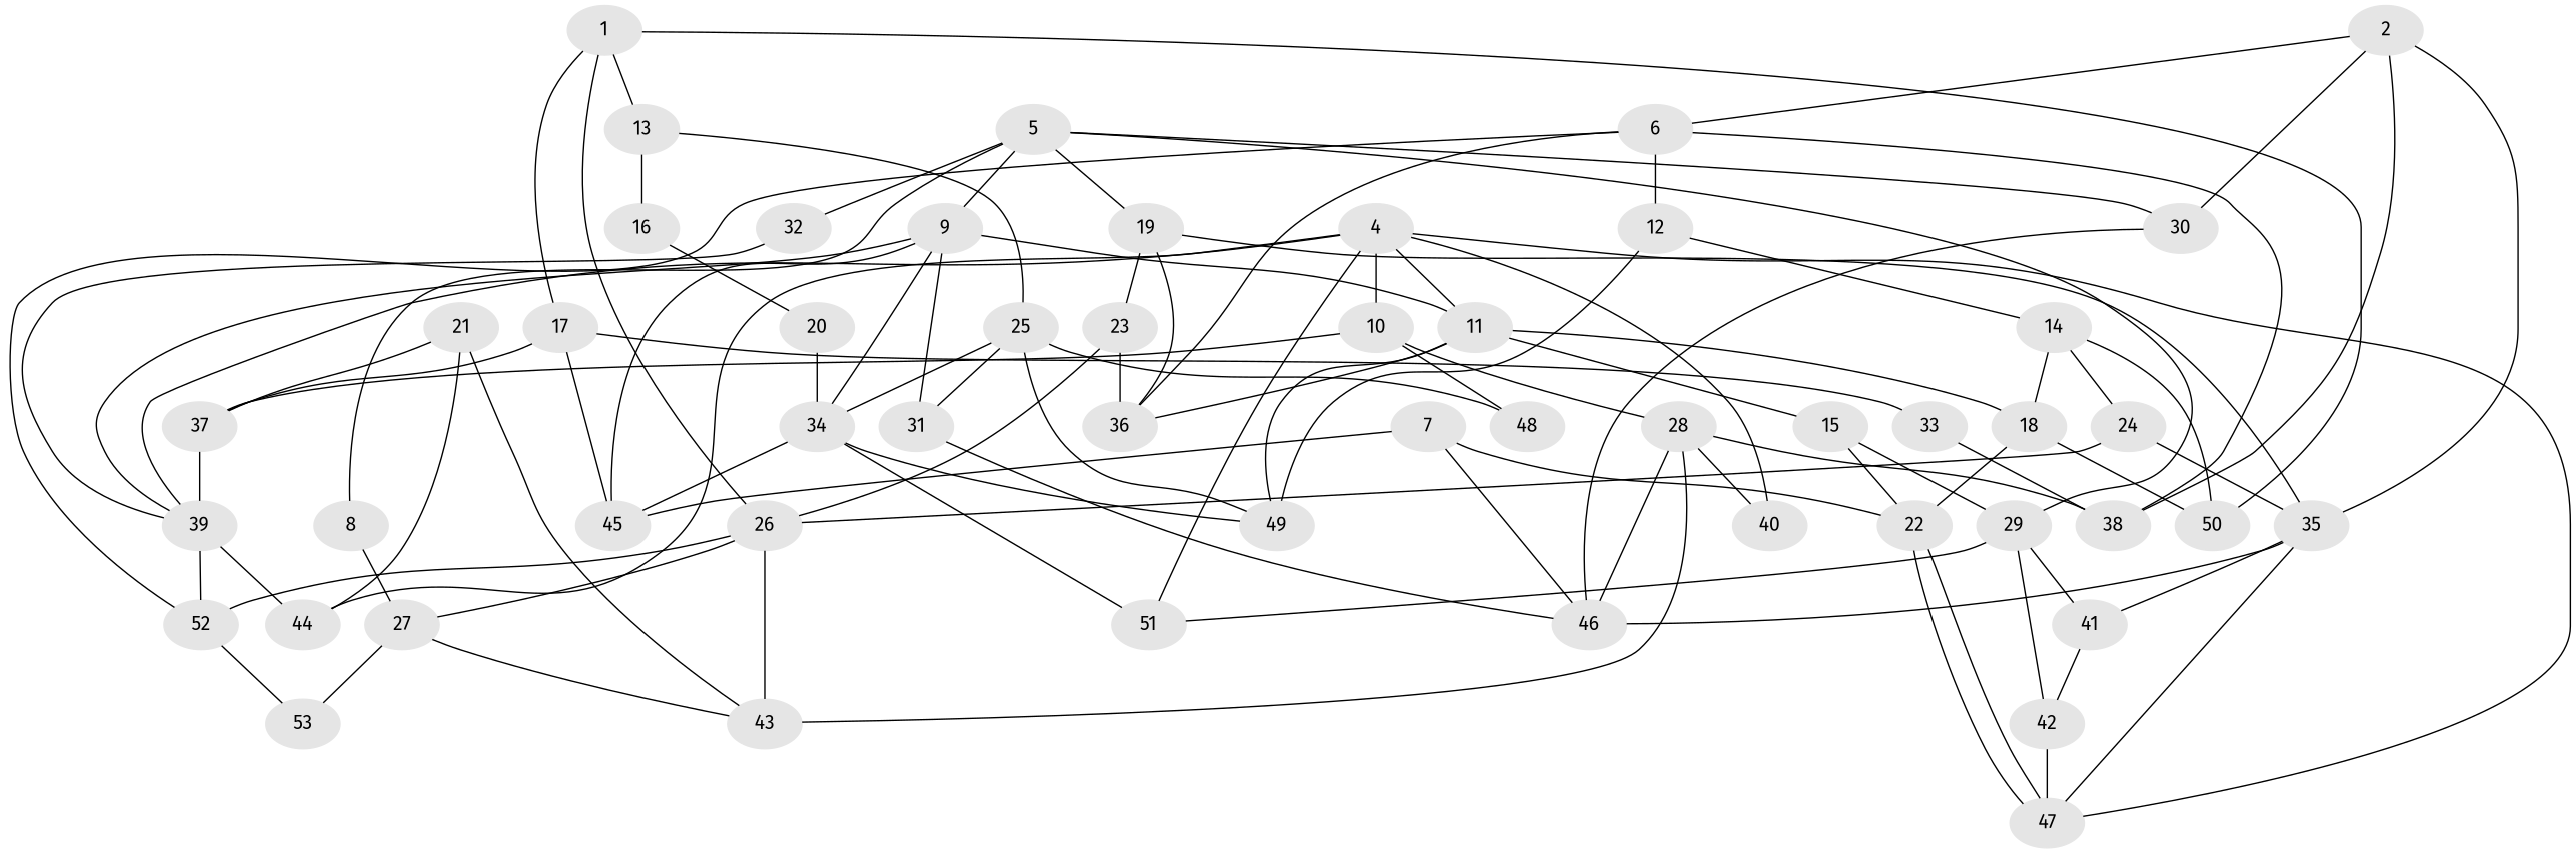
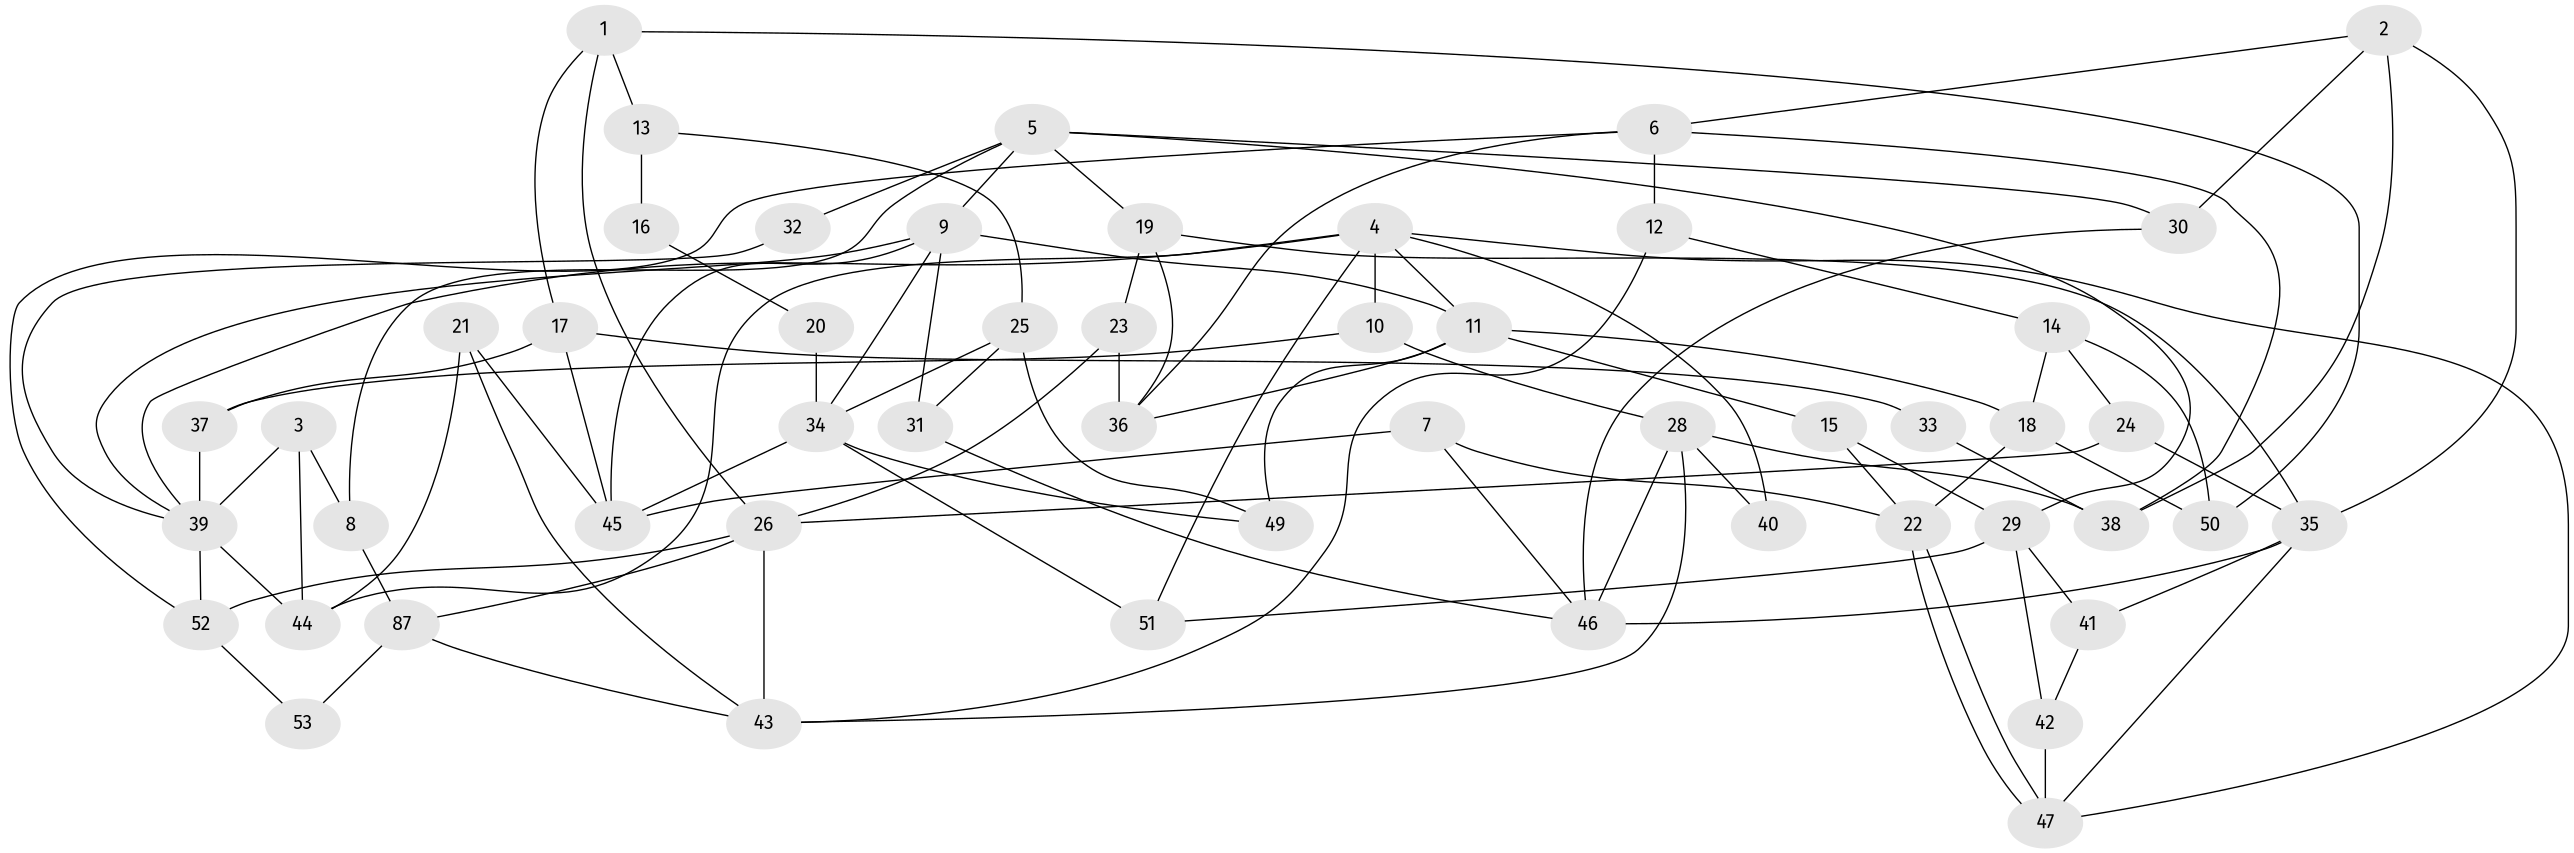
  graph {
    fontname="Fira Sans"
    node [color=gray90 fontname="Fira Sans" style=filled]
    edge [fontname="Fira Sans"]
    1
    13
    17
    26
    50
    16
    25
    45
    37
    33
    52
-   27
+   27 [label=87]
    43
    2
    6
    30
    35
    38
    12
    36
    46
    47
    41
+   3
    8
    39
    44
    4
    40
    10
    11
    51
    28
-   48
    15
    18
    49
    5
    9
    19
    29
    32
    31
    34
    23
    42
    14
    53
    7
    22
    24
    20
    21
    1 -- 13
    1 -- 17
    1 -- 26
    1 -- 50
    13 -- 16
    13 -- 25
    17 -- 45
    17 -- 37
    17 -- 33
    26 -- 52
    26 -- 27
    26 -- 43
    16 -- 20
-   25 -- 48
    25 -- 49
    25 -- 31
    25 -- 34
    37 -- 39
    33 -- 38
    52 -- 53
    27 -- 43
    27 -- 53
    2 -- 6
    2 -- 30
    2 -- 35
    2 -- 38
    6 -- 52
    6 -- 38
    6 -- 12
    6 -- 36
    30 -- 46
    35 -- 46
    35 -- 47
    35 -- 41
-   12 -- 49
+   12 -- 43
    12 -- 14
    41 -- 42
+   3 -- 8
+   3 -- 39
+   3 -- 44
    8 -- 27
    39 -- 52
    39 -- 44
    4 -- 47
    4 -- 39
    4 -- 44
    4 -- 40
    4 -- 10
    4 -- 11
    4 -- 51
    10 -- 37
    10 -- 28
-   10 -- 48
    11 -- 36
    11 -- 15
    11 -- 18
    11 -- 49
    28 -- 43
    28 -- 38
    28 -- 46
    28 -- 40
    15 -- 29
    15 -- 22
    18 -- 50
    18 -- 22
    5 -- 30
    5 -- 8
    5 -- 9
    5 -- 19
    5 -- 29
    5 -- 32
    9 -- 45
    9 -- 39
    9 -- 11
    9 -- 31
    9 -- 34
    19 -- 35
    19 -- 36
    19 -- 23
    29 -- 41
    29 -- 51
    29 -- 42
    32 -- 39
    31 -- 46
    34 -- 45
    34 -- 51
    34 -- 49
    23 -- 26
    23 -- 36
    42 -- 47
    14 -- 50
    14 -- 18
    14 -- 24
    7 -- 45
    7 -- 46
    7 -- 22
    22 -- 47
    22 -- 47
    24 -- 26
    24 -- 35
    20 -- 34
-   21 -- 37
+   21 -- 45
    21 -- 43
    21 -- 44
  }
